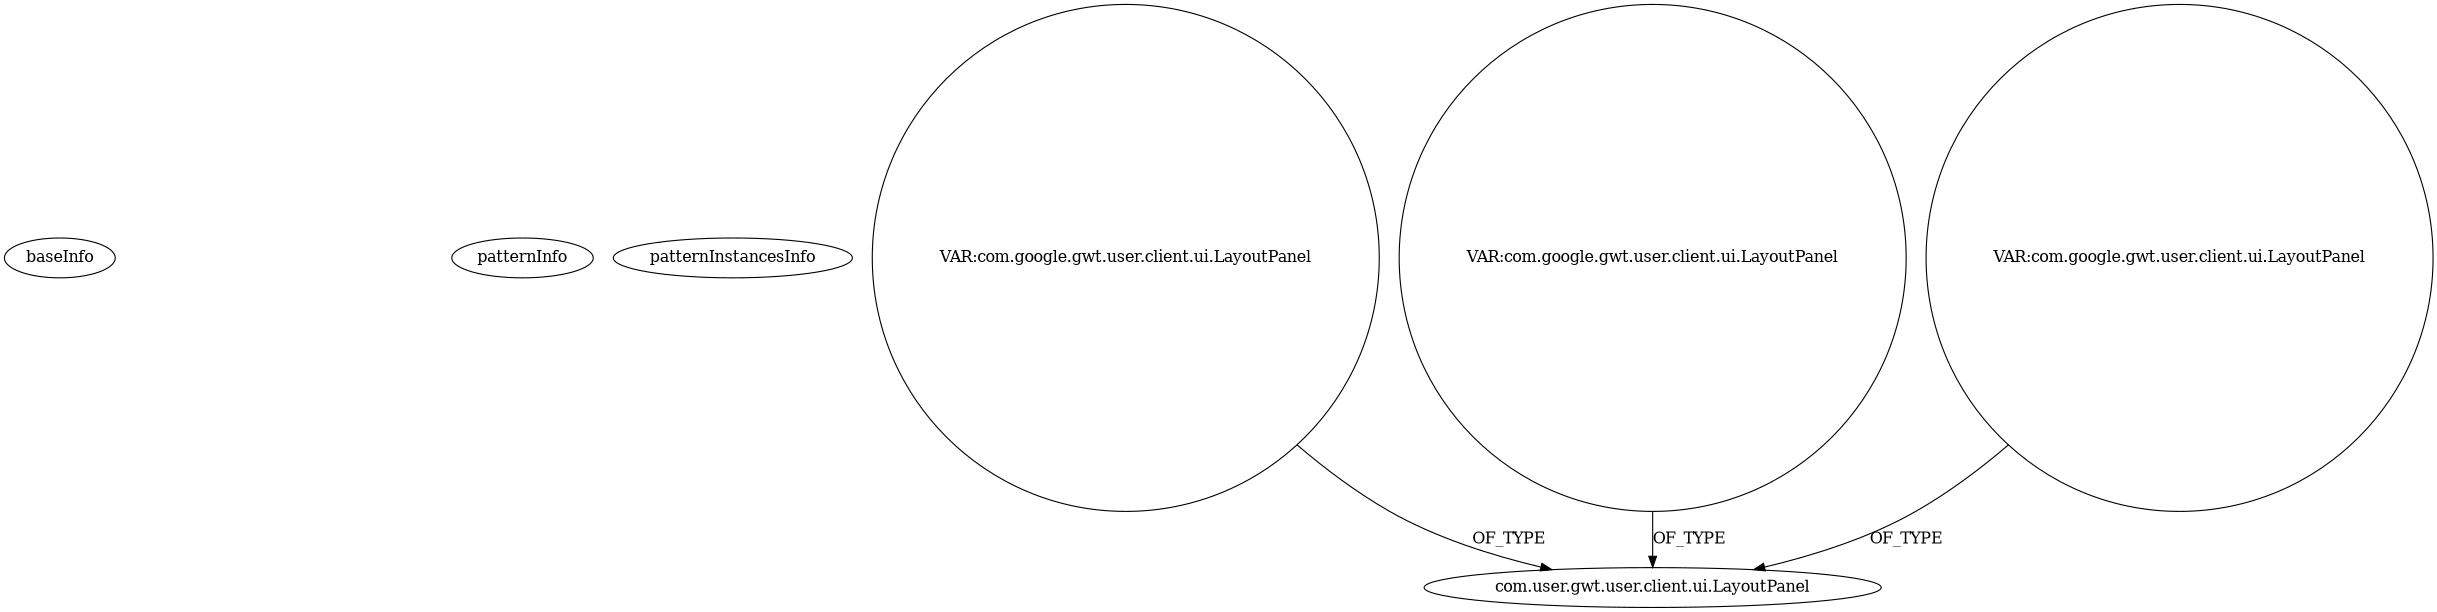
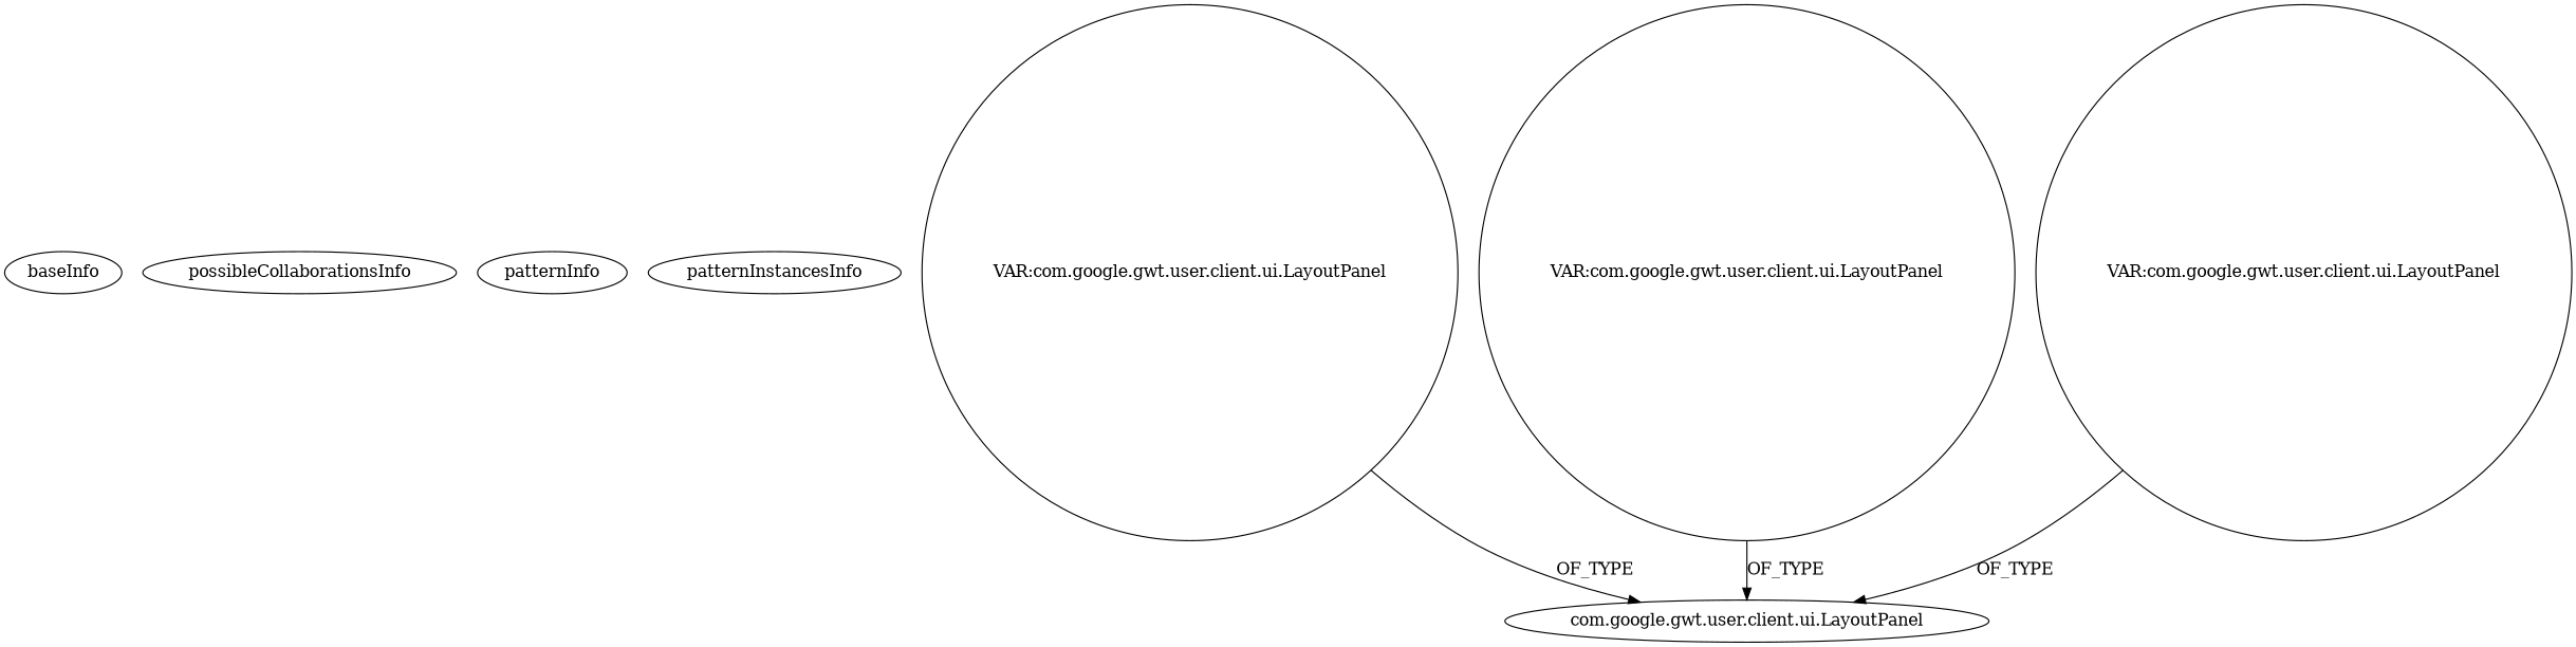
  digraph {
    baseInfo [category=pattern graphId=410 isAnonymous=false possibleRelation=false]
+   possibleCollaborationsInfo
    patternInfo [frequency=3.0 patternRootClient=null]
    patternInstancesInfo [0="lambourg-WebGallery~/lambourg-WebGallery/WebGallery-master/client/src/com/lambourg/webgallery/client/folderview/FolderView.java~FolderView~3530" 1="lambourg-WebGallery~/lambourg-WebGallery/WebGallery-master/client/src/com/lambourg/webgallery/client/pictureview/PictureView.java~void onZoomClicked()~3565" 2="lambourg-WebGallery~/lambourg-WebGallery/WebGallery-master/client/src/com/lambourg/webgallery/client/pictureview/PictureView.java~PictureView~3541"]
-   n5 [isFrameworkType=false label="com.user.gwt.user.client.ui.LayoutPanel" vertexType=FRAMEWORK_CLASS_TYPE]
+   n5 [isFrameworkType=false label="com.google.gwt.user.client.ui.LayoutPanel" vertexType=FRAMEWORK_CLASS_TYPE]
    n6 [isFrameworkType=false label="VAR:com.google.gwt.user.client.ui.LayoutPanel" shape=circle vertexType=VARIABLE_EXPRESION]
    n7 [isFrameworkType=false label="VAR:com.google.gwt.user.client.ui.LayoutPanel" shape=circle vertexType=VARIABLE_EXPRESION]
    n8 [isFrameworkType=false label="VAR:com.google.gwt.user.client.ui.LayoutPanel" shape=circle vertexType=VARIABLE_EXPRESION]
    n6 -> n5 [label=OF_TYPE]
    n7 -> n5 [label=OF_TYPE]
    n8 -> n5 [label=OF_TYPE]
  }
